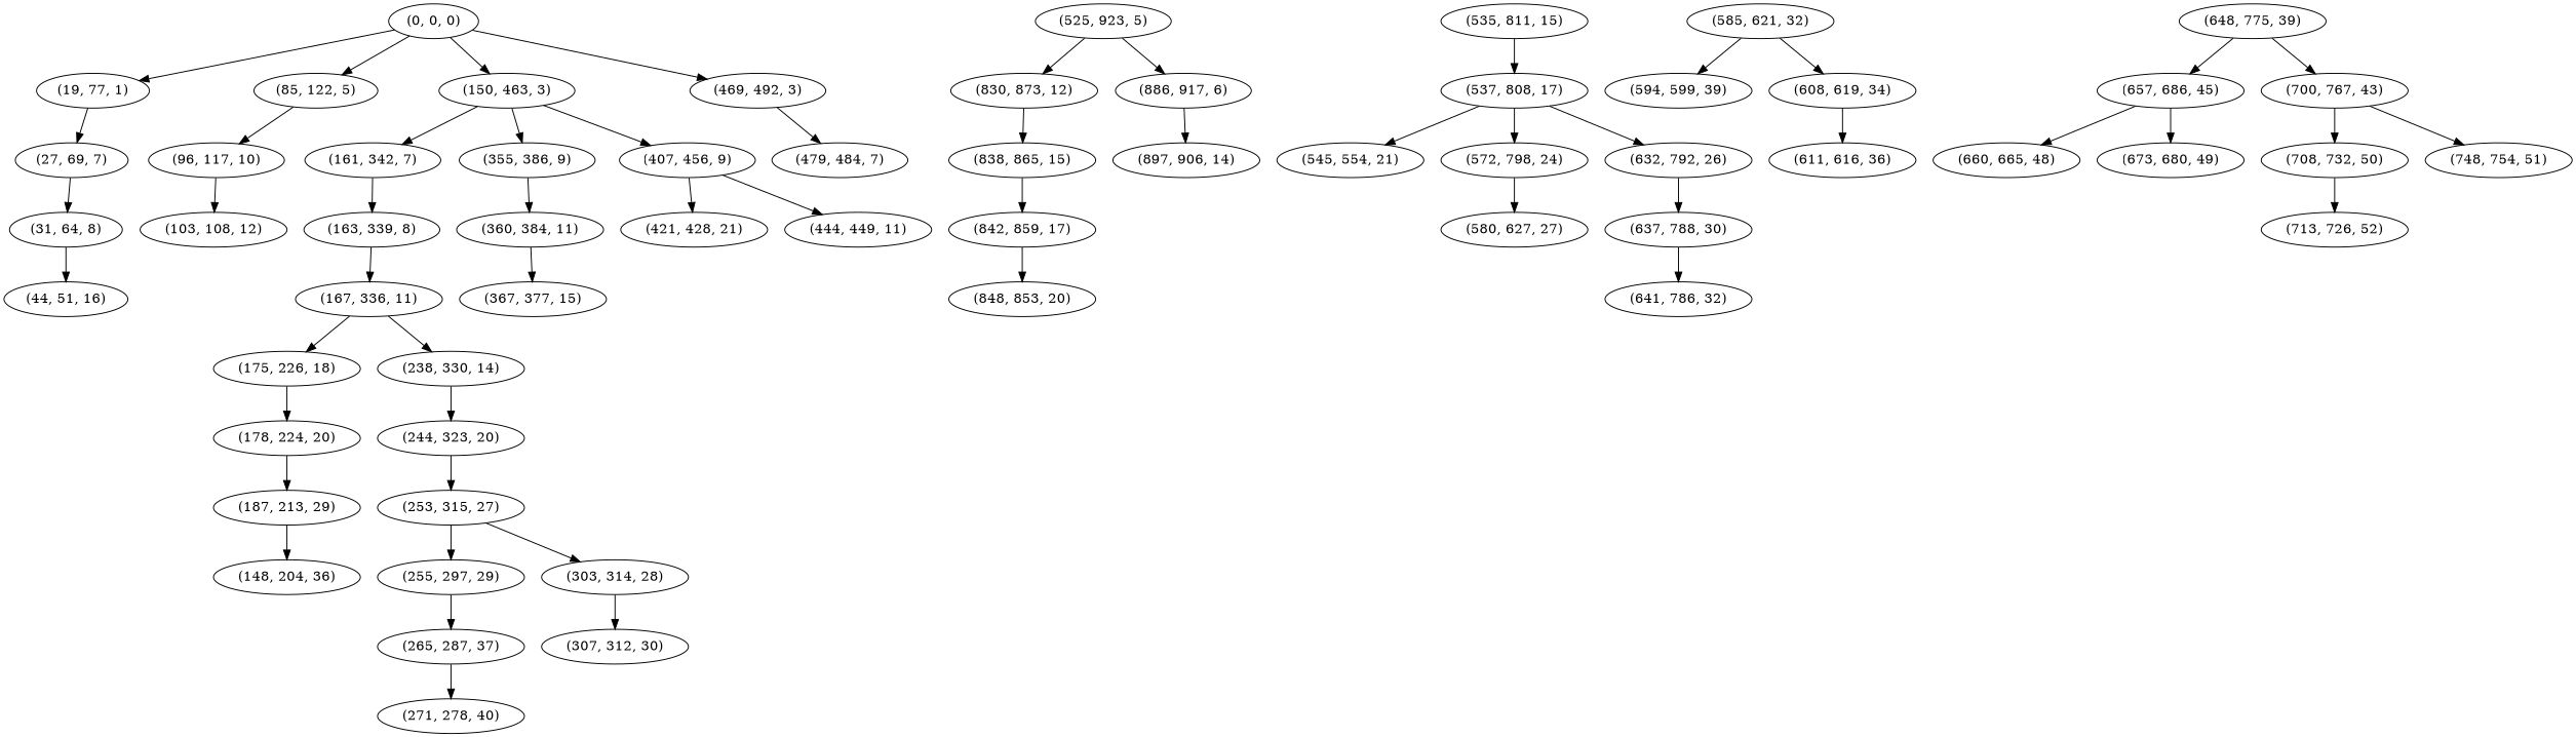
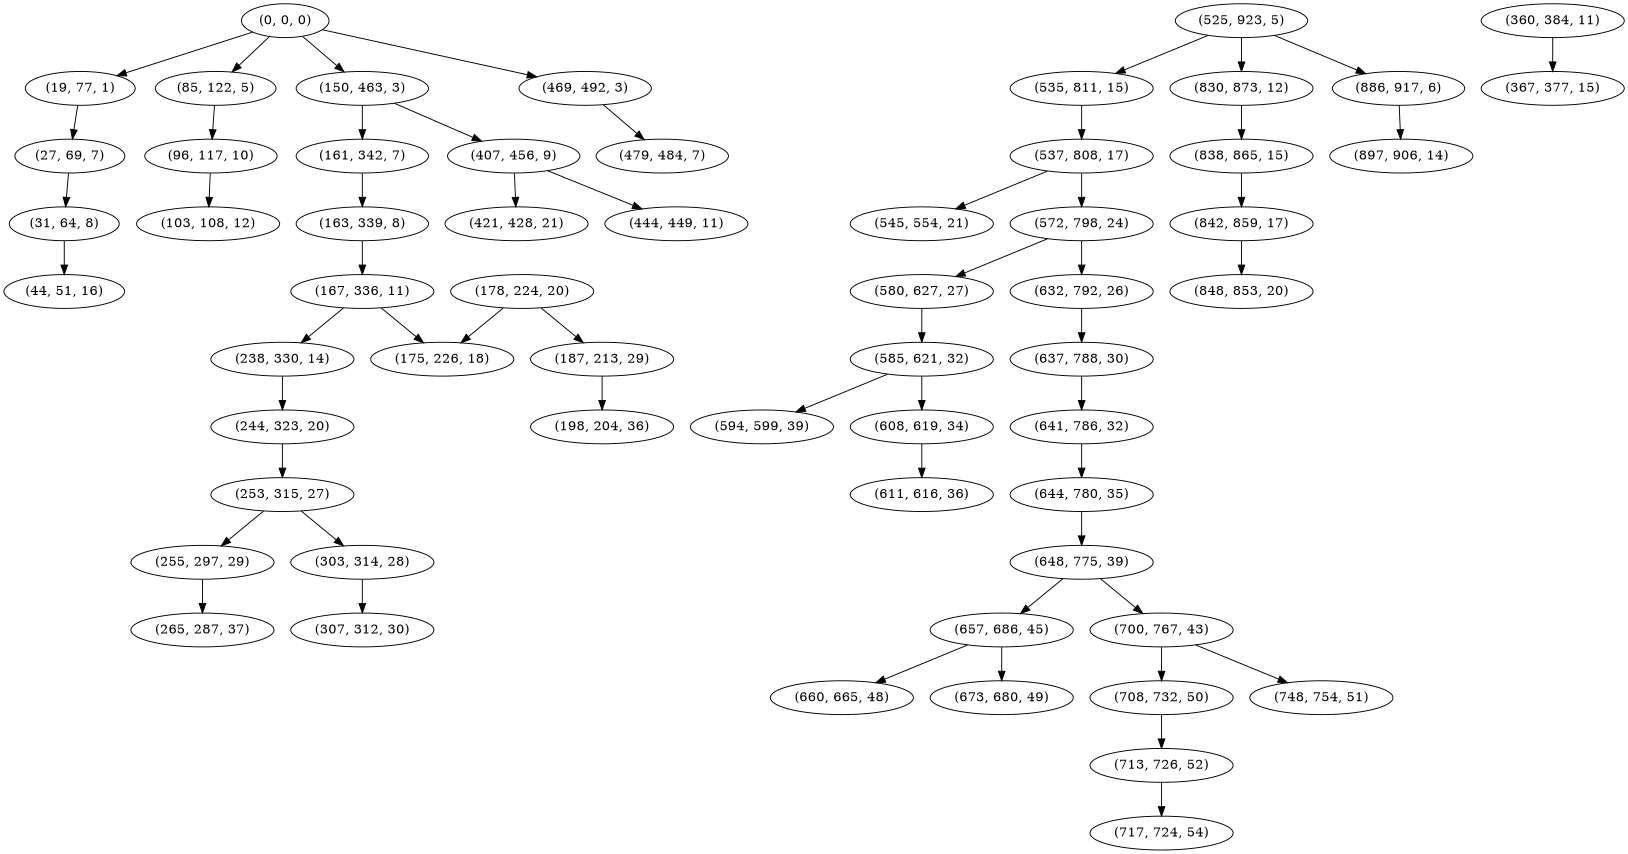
  digraph {
    "(0, 0, 0)"
    "(19, 77, 1)"
    "(85, 122, 5)"
    "(150, 463, 3)"
    "(469, 492, 3)"
    "(27, 69, 7)"
    "(96, 117, 10)"
    "(161, 342, 7)"
-   "(355, 386, 9)"
    "(407, 456, 9)"
    "(479, 484, 7)"
    "(525, 923, 5)"
    "(535, 811, 15)"
    "(830, 873, 12)"
    "(886, 917, 6)"
    "(31, 64, 8)"
    "(44, 51, 16)"
    "(103, 108, 12)"
    "(163, 339, 8)"
    "(360, 384, 11)"
    "(421, 428, 21)"
    "(444, 449, 11)"
    "(167, 336, 11)"
    "(175, 226, 18)"
    "(238, 330, 14)"
    "(178, 224, 20)"
    "(244, 323, 20)"
    "(187, 213, 29)"
-   "(198, 204, 36)" [label="(148, 204, 36)"]
+   "(198, 204, 36)"
    "(253, 315, 27)"
    "(255, 297, 29)"
    "(303, 314, 28)"
    "(265, 287, 37)"
    "(307, 312, 30)"
-   "(271, 278, 40)"
    "(367, 377, 15)"
    "(537, 808, 17)"
    "(838, 865, 15)"
    "(897, 906, 14)"
    "(545, 554, 21)"
    "(572, 798, 24)"
    "(580, 627, 27)"
    "(632, 792, 26)"
    "(585, 621, 32)"
    "(637, 788, 30)"
    "(594, 599, 39)"
    "(608, 619, 34)"
    "(611, 616, 36)"
    "(641, 786, 32)"
+   "(644, 780, 35)"
    "(648, 775, 39)"
    "(657, 686, 45)"
    "(700, 767, 43)"
    "(660, 665, 48)"
    "(673, 680, 49)"
    "(708, 732, 50)"
    "(748, 754, 51)"
    "(713, 726, 52)"
+   "(717, 724, 54)"
    "(842, 859, 17)"
    "(848, 853, 20)"
    "(0, 0, 0)" -> "(19, 77, 1)"
    "(0, 0, 0)" -> "(85, 122, 5)"
    "(0, 0, 0)" -> "(150, 463, 3)"
    "(0, 0, 0)" -> "(469, 492, 3)"
    "(19, 77, 1)" -> "(27, 69, 7)"
    "(85, 122, 5)" -> "(96, 117, 10)"
    "(150, 463, 3)" -> "(161, 342, 7)"
-   "(150, 463, 3)" -> "(355, 386, 9)"
    "(150, 463, 3)" -> "(407, 456, 9)"
    "(469, 492, 3)" -> "(479, 484, 7)"
    "(27, 69, 7)" -> "(31, 64, 8)"
    "(96, 117, 10)" -> "(103, 108, 12)"
    "(161, 342, 7)" -> "(163, 339, 8)"
-   "(355, 386, 9)" -> "(360, 384, 11)"
    "(407, 456, 9)" -> "(421, 428, 21)"
    "(407, 456, 9)" -> "(444, 449, 11)"
+   "(525, 923, 5)" -> "(535, 811, 15)"
    "(525, 923, 5)" -> "(830, 873, 12)"
    "(525, 923, 5)" -> "(886, 917, 6)"
    "(535, 811, 15)" -> "(537, 808, 17)"
    "(830, 873, 12)" -> "(838, 865, 15)"
    "(886, 917, 6)" -> "(897, 906, 14)"
    "(31, 64, 8)" -> "(44, 51, 16)"
    "(163, 339, 8)" -> "(167, 336, 11)"
    "(360, 384, 11)" -> "(367, 377, 15)"
    "(167, 336, 11)" -> "(175, 226, 18)"
    "(167, 336, 11)" -> "(238, 330, 14)"
-   "(175, 226, 18)" -> "(178, 224, 20)"
+   "(178, 224, 20)" -> "(175, 226, 18)"
    "(238, 330, 14)" -> "(244, 323, 20)"
    "(178, 224, 20)" -> "(187, 213, 29)"
    "(244, 323, 20)" -> "(253, 315, 27)"
    "(187, 213, 29)" -> "(198, 204, 36)"
    "(253, 315, 27)" -> "(255, 297, 29)"
    "(253, 315, 27)" -> "(303, 314, 28)"
    "(255, 297, 29)" -> "(265, 287, 37)"
    "(303, 314, 28)" -> "(307, 312, 30)"
-   "(265, 287, 37)" -> "(271, 278, 40)"
    "(537, 808, 17)" -> "(545, 554, 21)"
    "(537, 808, 17)" -> "(572, 798, 24)"
    "(838, 865, 15)" -> "(842, 859, 17)"
    "(572, 798, 24)" -> "(580, 627, 27)"
-   "(537, 808, 17)" -> "(632, 792, 26)"
+   "(572, 798, 24)" -> "(632, 792, 26)"
+   "(580, 627, 27)" -> "(585, 621, 32)"
    "(632, 792, 26)" -> "(637, 788, 30)"
    "(585, 621, 32)" -> "(594, 599, 39)"
    "(585, 621, 32)" -> "(608, 619, 34)"
    "(637, 788, 30)" -> "(641, 786, 32)"
    "(608, 619, 34)" -> "(611, 616, 36)"
+   "(641, 786, 32)" -> "(644, 780, 35)"
+   "(644, 780, 35)" -> "(648, 775, 39)"
    "(648, 775, 39)" -> "(657, 686, 45)"
    "(648, 775, 39)" -> "(700, 767, 43)"
    "(657, 686, 45)" -> "(660, 665, 48)"
    "(657, 686, 45)" -> "(673, 680, 49)"
    "(700, 767, 43)" -> "(708, 732, 50)"
    "(700, 767, 43)" -> "(748, 754, 51)"
    "(708, 732, 50)" -> "(713, 726, 52)"
+   "(713, 726, 52)" -> "(717, 724, 54)"
    "(842, 859, 17)" -> "(848, 853, 20)"
  }
